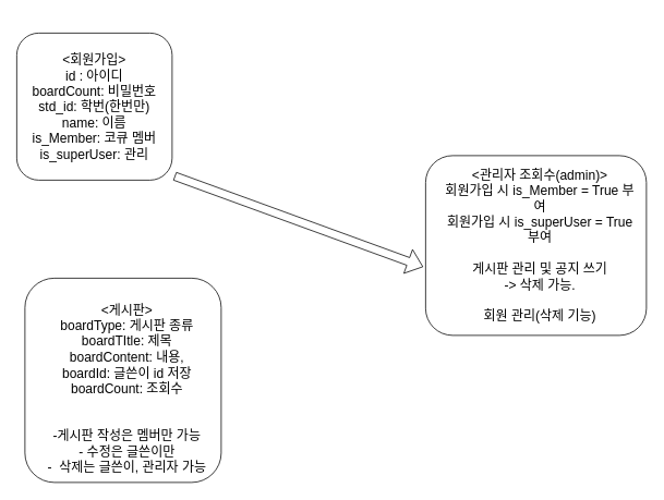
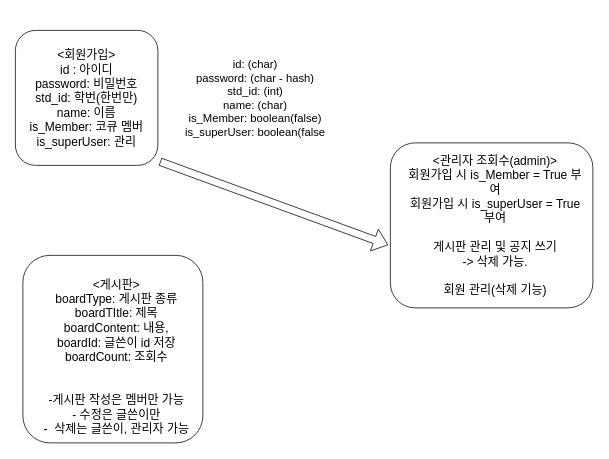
  <mxCell id="0" />
  <mxCell id="1" parent="0" />
  <mxCell id="2" value="" style="rounded=1;whiteSpace=wrap;html=1;" parent="1" vertex="1"><mxGeometry x="30" y="340" width="240" height="250" as="geometry" /></mxCell>
  <mxCell id="3" value="" style="rounded=1;whiteSpace=wrap;html=1;" parent="1" vertex="1"><mxGeometry x="520" y="190" width="270" height="220" as="geometry" /></mxCell>
  <mxCell id="4" value="" style="rounded=1;whiteSpace=wrap;html=1;" parent="1" vertex="1"><mxGeometry x="20" y="40" width="190" height="180" as="geometry" /></mxCell>
- <mxCell id="5" value="&lt;font style=&quot;font-size: 16px;&quot;&gt;&amp;lt;회원가입&amp;gt;&lt;br&gt;id : 아이디&lt;br&gt;boardCount: 비밀번호&lt;br&gt;std_id: 학번(한번만)&lt;br&gt;name: 이름&lt;br&gt;is_Member: 코큐 멤버&lt;br&gt;is_superUser: 관리&lt;br&gt;&lt;br&gt;&lt;/font&gt;" style="text;html=1;strokeColor=none;fillColor=none;align=center;verticalAlign=middle;whiteSpace=wrap;rounded=0;" parent="1" vertex="1"><mxGeometry x="20" y="20" width="190" height="240" as="geometry" /></mxCell>
+ <mxCell id="5" value="&lt;font style=&quot;font-size: 16px;&quot;&gt;&amp;lt;회원가입&amp;gt;&lt;br&gt;id : 아이디&lt;br&gt;password: 비밀번호&lt;br&gt;std_id: 학번(한번만)&lt;br&gt;name: 이름&lt;br&gt;is_Member: 코큐 멤버&lt;br&gt;is_superUser: 관리&lt;br&gt;&lt;br&gt;&lt;/font&gt;" style="text;html=1;strokeColor=none;fillColor=none;align=center;verticalAlign=middle;whiteSpace=wrap;rounded=0;" parent="1" vertex="1"><mxGeometry x="20" y="20" width="190" height="240" as="geometry" /></mxCell>
+ <mxCell id="6" value="&lt;font style=&quot;font-size: 15px;&quot;&gt;id: (char)&lt;br&gt;password: (char - hash)&lt;br&gt;std_id: (int)&lt;br&gt;name: (char)&lt;br&gt;is_Member: boolean(false)&lt;br&gt;is_superUser: boolean(false&lt;/font&gt;" style="text;html=1;strokeColor=none;fillColor=none;align=center;verticalAlign=middle;whiteSpace=wrap;rounded=0;" parent="1" vertex="1"><mxGeometry x="240" y="20" width="200" height="220" as="geometry" /></mxCell>
  <mxCell id="7" value="&lt;font style=&quot;font-size: 16px;&quot;&gt;&amp;lt;관리자 조회수(admin)&amp;gt;&lt;br&gt;회원가입 시 is_Member = True 부여&lt;br&gt;회원가입 시 is_superUser = True 부여&lt;br&gt;&lt;br&gt;게시판 관리 및 공지 쓰기&lt;br&gt;-&amp;gt; 삭제 가능.&lt;br&gt;&lt;br&gt;회원 관리(삭제 기능)&lt;br&gt;&lt;/font&gt;" style="text;html=1;strokeColor=none;fillColor=none;align=center;verticalAlign=middle;whiteSpace=wrap;rounded=0;" parent="1" vertex="1"><mxGeometry x="540" y="150" width="240" height="300" as="geometry" /></mxCell>
  <mxCell id="8" value="" style="shape=flexArrow;endArrow=classic;html=1;rounded=0;exitX=1.016;exitY=0.813;exitDx=0;exitDy=0;exitPerimeter=0;entryX=-0.011;entryY=0.619;entryDx=0;entryDy=0;entryPerimeter=0;" parent="1" source="5" target="3" edge="1"><mxGeometry width="50" height="50" relative="1" as="geometry"><mxPoint x="320" y="320" as="sourcePoint" /><mxPoint x="370" y="270" as="targetPoint" /></mxGeometry></mxCell>
  <mxCell id="9" value="&lt;font style=&quot;font-size: 16px;&quot;&gt;&amp;lt;게시판&amp;gt;&lt;br&gt;boardType: 게시판 종류&lt;br&gt;boardTItle: 제목&lt;br&gt;boardContent: 내용,&lt;br&gt;boardId: 글쓴이 id 저장&lt;br&gt;boardCount: 조회수&lt;br&gt;&lt;br&gt;&lt;br&gt;-게시판 작성은 멤버만 가능&lt;br&gt;- 수정은 글쓴이만&lt;br&gt;-&amp;nbsp; 삭제는 글쓴이, 관리자 가능&lt;/font&gt;" style="text;html=1;strokeColor=none;fillColor=none;align=center;verticalAlign=middle;whiteSpace=wrap;rounded=0;" parent="1" vertex="1"><mxGeometry x="45" y="380" width="220" height="190" as="geometry" /></mxCell>
